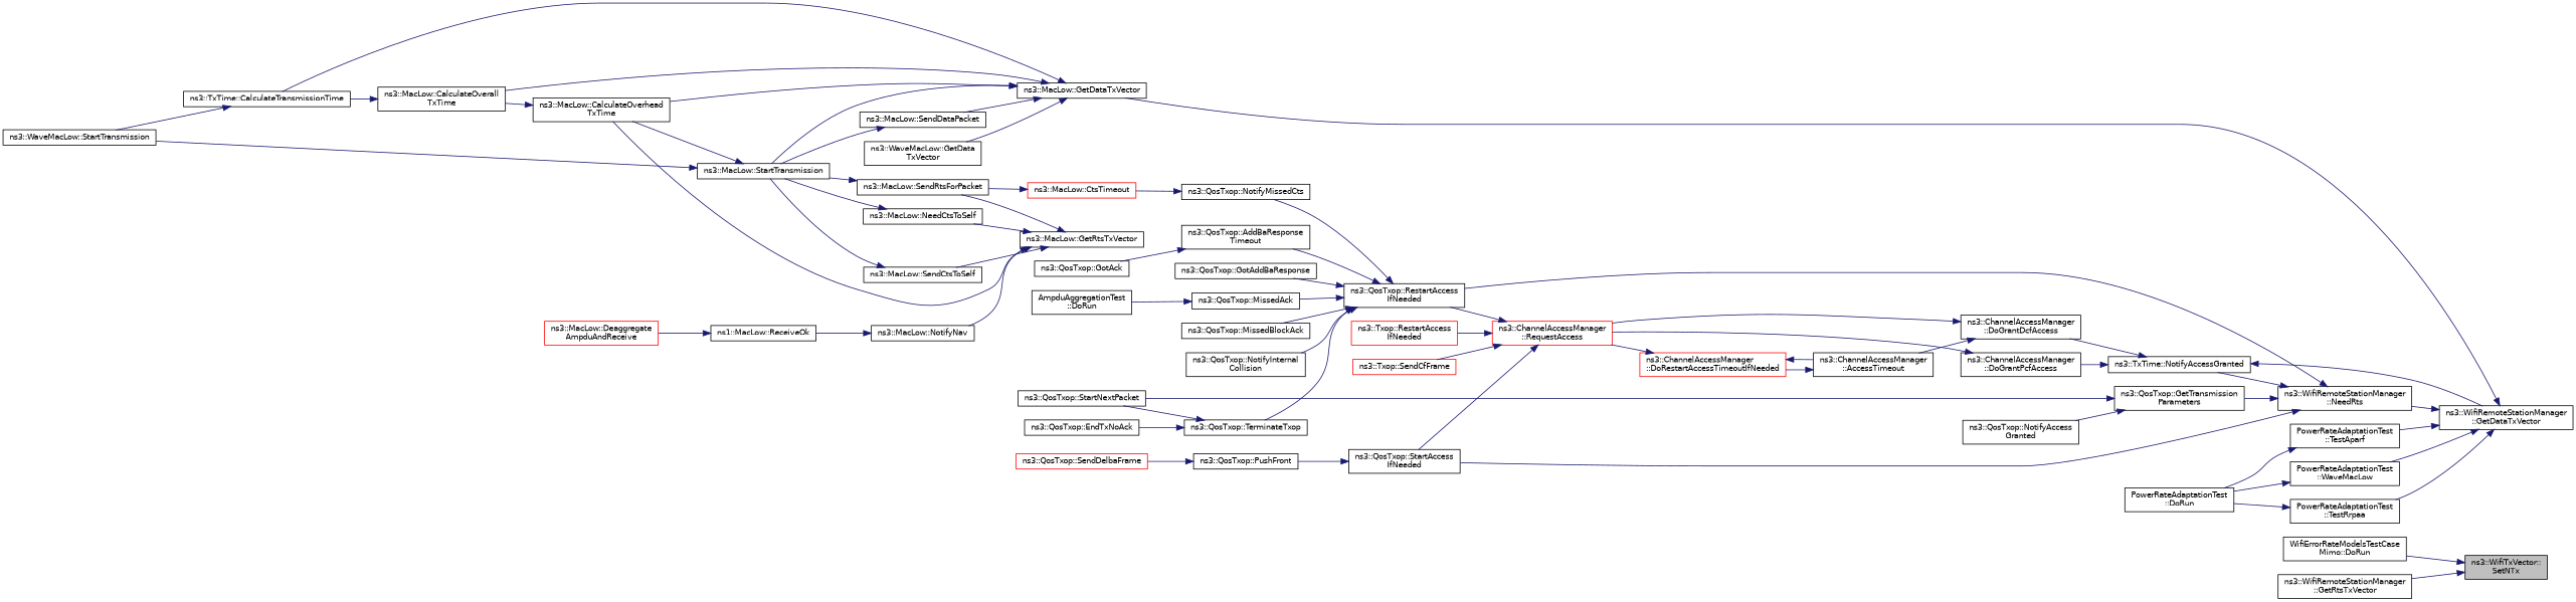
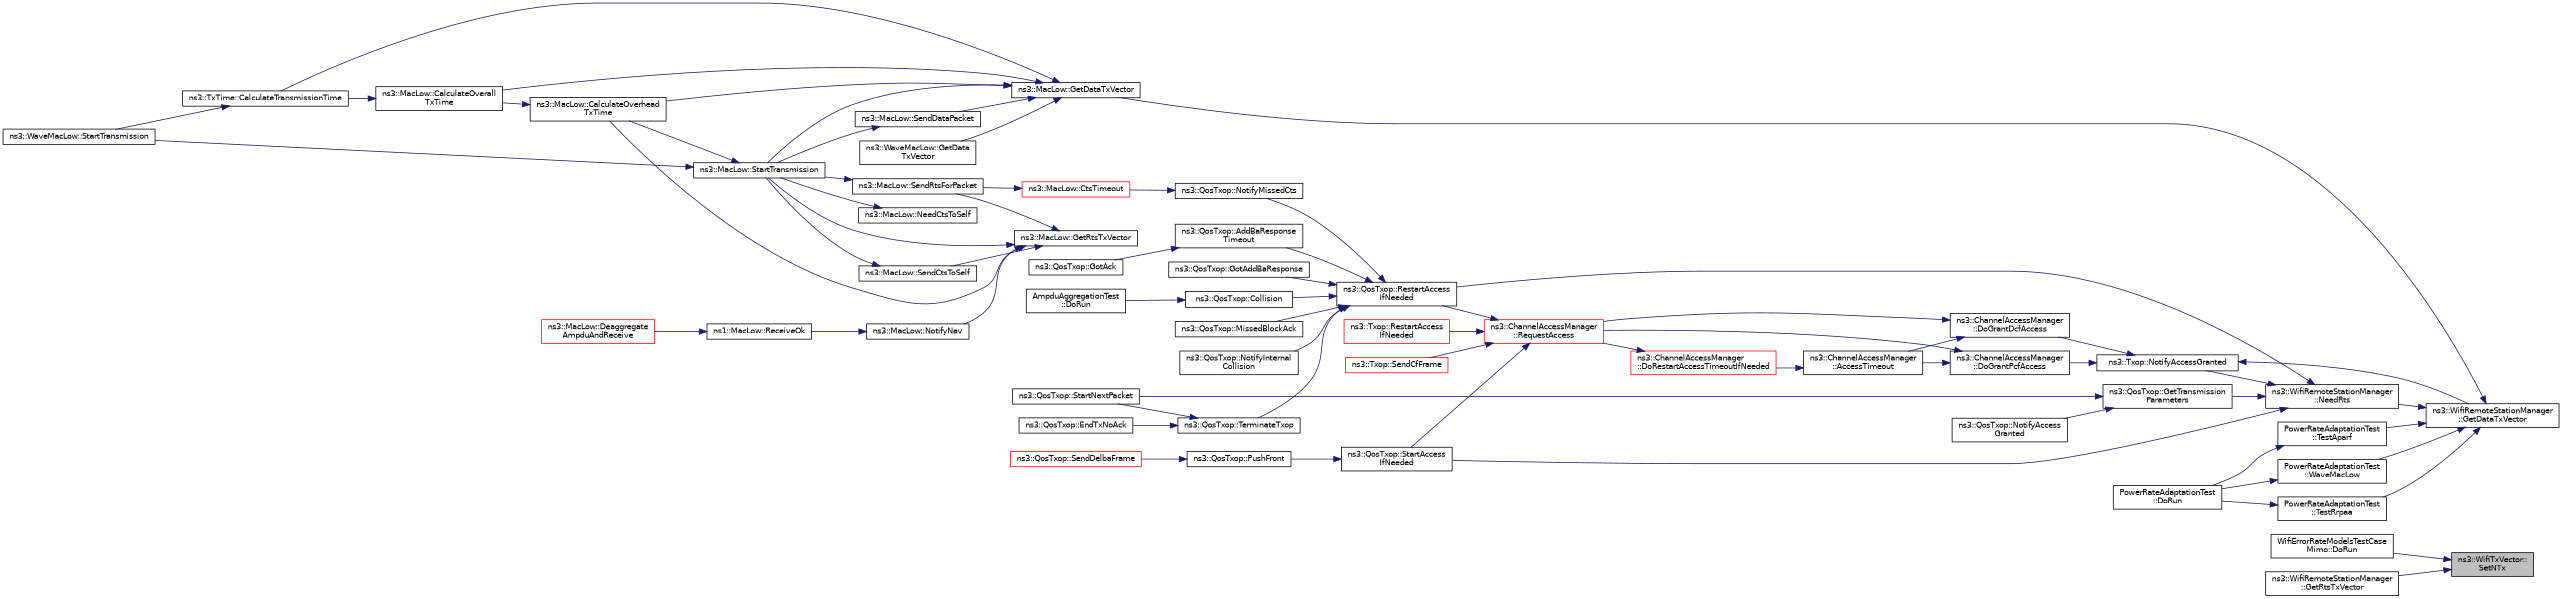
  digraph {
    rankdir=RL
    node [color=black fillcolor=white fontname=Helvetica fontsize=10 shape=record style=filled]
    edge [color=midnightblue dir=back fontname=Helvetica fontsize=10 labelfontname=Helvetica labelfontsize=10 style=solid]
    n1 [fillcolor=grey75 fontcolor=black height=0.2 label="ns3::WifiTxVector::\lSetNTx" width=0.4]
    n2 [height=0.2 label="WifiErrorRateModelsTestCase\lMimo::DoRun" width=0.4]
    n3 [height=0.2 label="ns3::WifiRemoteStationManager\l::GetRtsTxVector" width=0.4]
    n4 [height=0.2 label="ns3::WifiRemoteStationManager\l::GetDataTxVector" width=0.4]
    n5 [height=0.2 label="ns3::MacLow::GetDataTxVector" width=0.4]
    n6 [height=0.2 label="ns3::WifiRemoteStationManager\l::NeedRts" width=0.4]
    n7 [height=0.2 label="PowerRateAdaptationTest\l::TestAparf" width=0.4]
    n8 [height=0.2 label="PowerRateAdaptationTest\l::WaveMacLow" width=0.4]
    n9 [height=0.2 label="PowerRateAdaptationTest\l::TestRrpaa" width=0.4]
    n10 [height=0.2 label="ns3::MacLow::CalculateOverall\lTxTime" width=0.4]
    n11 [height=0.2 label="ns3::TxTime::CalculateTransmissionTime" width=0.4]
    n12 [height=0.2 label="ns3::MacLow::CalculateOverhead\lTxTime" width=0.4]
    n13 [height=0.2 label="ns3::MacLow::StartTransmission" width=0.4]
    n14 [height=0.2 label="ns3::WaveMacLow::GetData\lTxVector" width=0.4]
    n15 [height=0.2 label="ns3::MacLow::SendDataPacket" width=0.4]
    n16 [height=0.2 label="ns3::QosTxop::GetTransmission\lParameters" width=0.4]
-   n17 [height=0.2 label="ns3::TxTime::NotifyAccessGranted" width=0.4]
+   n17 [height=0.2 label="ns3::Txop::NotifyAccessGranted" width=0.4]
    n18 [height=0.2 label="ns3::QosTxop::RestartAccess\lIfNeeded" width=0.4]
    n19 [height=0.2 label="ns3::QosTxop::StartAccess\lIfNeeded" width=0.4]
    n20 [height=0.2 label="PowerRateAdaptationTest\l::DoRun" width=0.4]
    n21 [height=0.2 label="ns3::WaveMacLow::StartTransmission" width=0.4]
    n22 [height=0.2 label="ns3::MacLow::NeedCtsToSelf" width=0.4]
    n23 [height=0.2 label="ns3::QosTxop::NotifyAccess\lGranted" width=0.4]
    n24 [height=0.2 label="ns3::QosTxop::StartNextPacket" width=0.4]
    n25 [height=0.2 label="ns3::ChannelAccessManager\l::DoGrantDcfAccess" width=0.4]
    n26 [height=0.2 label="ns3::ChannelAccessManager\l::DoGrantPcfAccess" width=0.4]
    n27 [height=0.2 label="ns3::QosTxop::AddBaResponse\lTimeout" width=0.4]
    n28 [height=0.2 label="ns3::QosTxop::GotAddBaResponse" width=0.4]
-   n29 [height=0.2 label="ns3::QosTxop::MissedAck" width=0.4]
+   n29 [height=0.2 label="ns3::QosTxop::Collision" width=0.4]
    n30 [height=0.2 label="ns3::QosTxop::MissedBlockAck" width=0.4]
    n31 [height=0.2 label="ns3::QosTxop::NotifyInternal\lCollision" width=0.4]
    n32 [height=0.2 label="ns3::QosTxop::NotifyMissedCts" width=0.4]
    n33 [height=0.2 label="ns3::QosTxop::TerminateTxop" width=0.4]
    n34 [height=0.2 label="ns3::QosTxop::PushFront" width=0.4]
    n35 [height=0.2 label="ns3::ChannelAccessManager\l::AccessTimeout" width=0.4]
    n36 [color=red height=0.2 label="ns3::ChannelAccessManager\l::RequestAccess" width=0.4]
    n37 [color=red height=0.2 label="ns3::ChannelAccessManager\l::DoRestartAccessTimeoutIfNeeded" width=0.4]
    n38 [color=red height=0.2 label="ns3::Txop::RestartAccess\lIfNeeded" width=0.4]
    n39 [color=red height=0.2 label="ns3::Txop::SendCfFrame" width=0.4]
    n40 [height=0.2 label="ns3::QosTxop::GotAck" width=0.4]
    n41 [height=0.2 label="AmpduAggregationTest\l::DoRun" width=0.4]
    n42 [color=red height=0.2 label="ns3::MacLow::CtsTimeout" width=0.4]
    n43 [height=0.2 label="ns3::QosTxop::EndTxNoAck" width=0.4]
    n44 [height=0.2 label="ns3::MacLow::SendRtsForPacket" width=0.4]
    n45 [color=red height=0.2 label="ns3::QosTxop::SendDelbaFrame" width=0.4]
    n46 [height=0.2 label="ns3::MacLow::GetRtsTxVector" width=0.4]
    n47 [height=0.2 label="ns3::MacLow::NotifyNav" width=0.4]
    n48 [height=0.2 label="ns3::MacLow::SendCtsToSelf" width=0.4]
    n49 [height=0.2 label="ns1::MacLow::ReceiveOk" width=0.4]
    n50 [color=red height=0.2 label="ns3::MacLow::Deaggregate\lAmpduAndReceive" width=0.4]
    n1 -> n2
    n1 -> n3
    n4 -> n5
    n4 -> n6
    n4 -> n7
    n4 -> n8
    n4 -> n9
    n5 -> n10
    n5 -> n11
    n5 -> n12
    n5 -> n13
    n5 -> n14
    n5 -> n15
    n6 -> n16
    n6 -> n17
    n6 -> n18
    n6 -> n19
    n7 -> n20
    n8 -> n20
    n9 -> n20
    n10 -> n11
    n11 -> n21
    n12 -> n10
    n13 -> n12
    n13 -> n21
    n15 -> n13
    n16 -> n23
    n16 -> n24
    n17 -> n4
    n17 -> n25
    n17 -> n26
    n18 -> n27
    n18 -> n28
    n18 -> n29
    n18 -> n30
    n18 -> n31
    n18 -> n32
    n18 -> n33
    n19 -> n34
    n22 -> n13
    n25 -> n35
    n25 -> n36
    n26 -> n36
    n27 -> n40
    n29 -> n41
    n32 -> n42
    n33 -> n24
    n33 -> n43
    n34 -> n45
    n35 -> n37
    n36 -> n18
    n36 -> n19
    n36 -> n38
    n36 -> n39
-   n37 -> n35
+   n26 -> n35
    n37 -> n36
    n42 -> n44
    n44 -> n13
    n46 -> n12
-   n46 -> n22
+   n46 -> n13
    n46 -> n44
    n46 -> n47
    n46 -> n48
    n47 -> n49
    n48 -> n13
    n49 -> n50
  }
